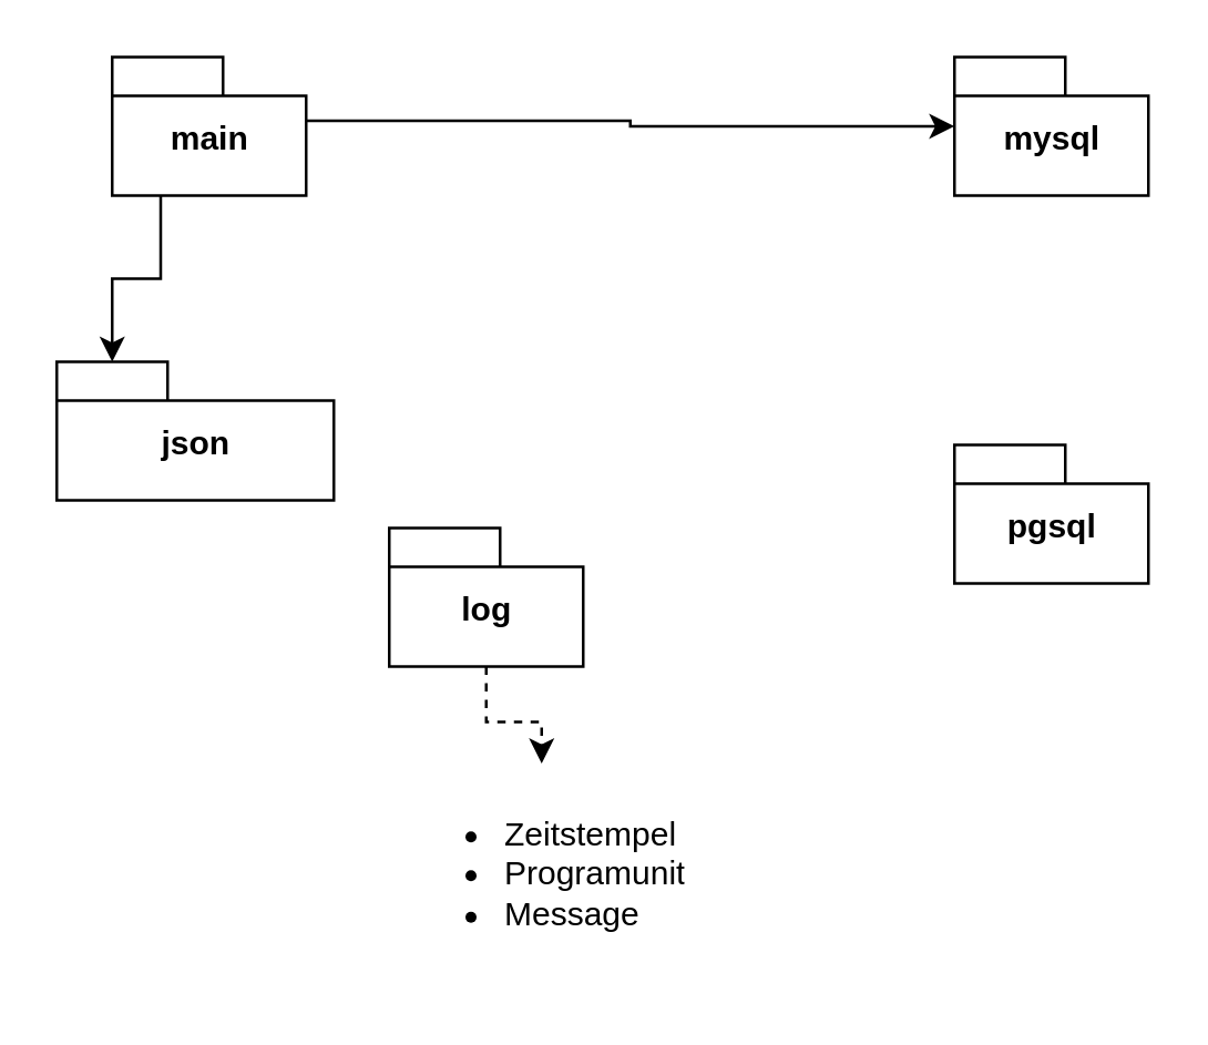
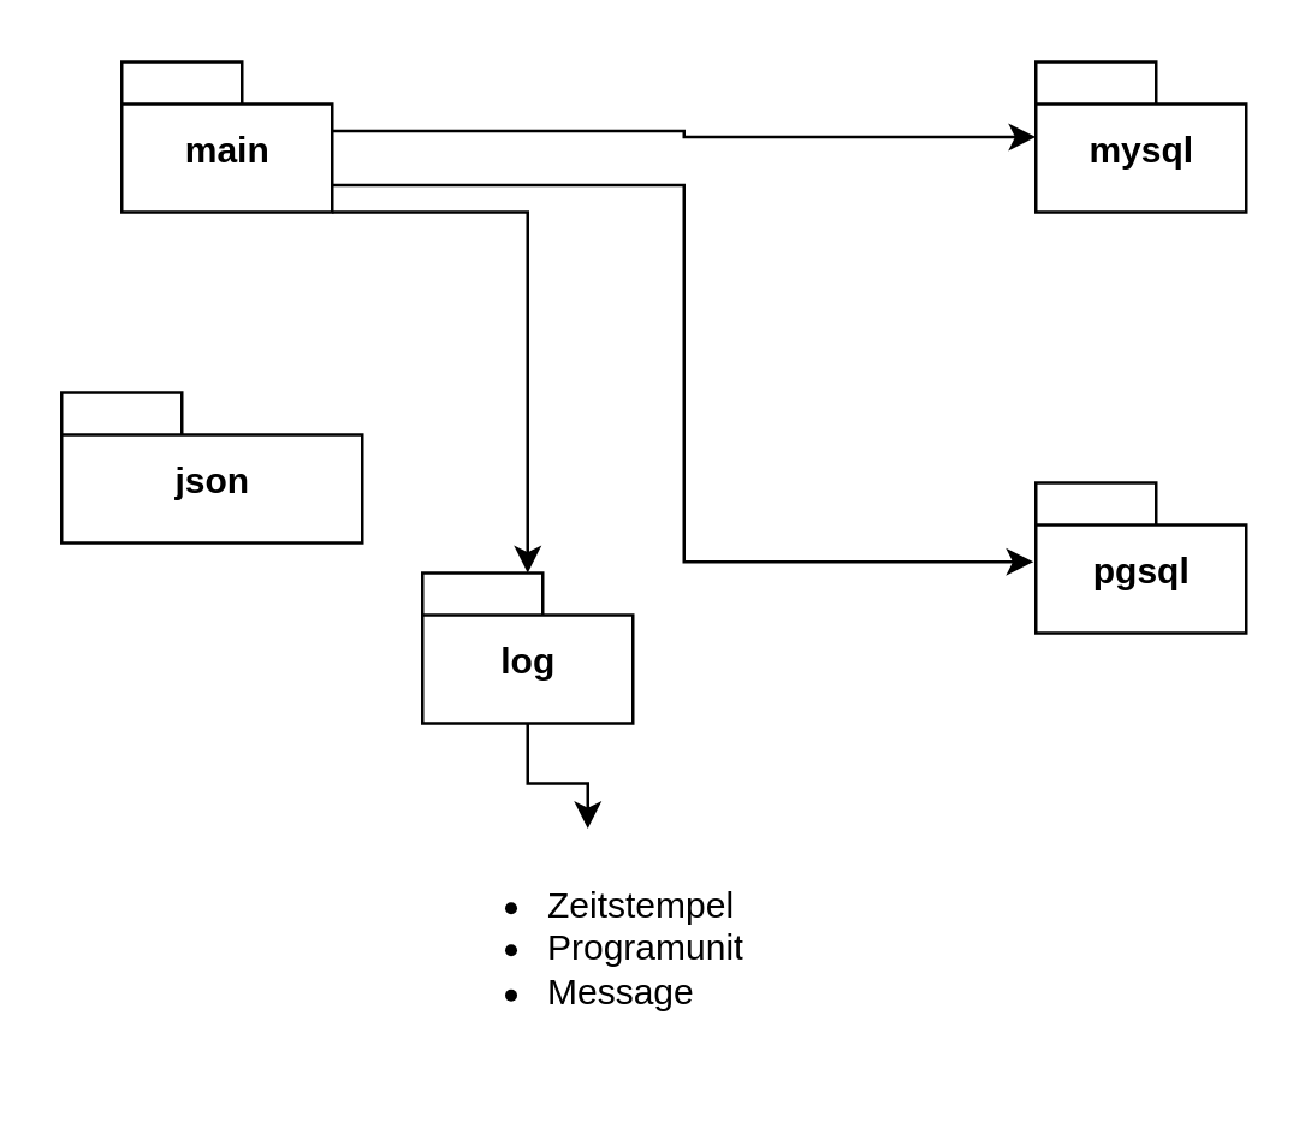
  <mxCell id="0" />
  <mxCell id="1" parent="0" />
  <mxCell id="2" value="&lt;div&gt;json&lt;/div&gt;" style="shape=folder;fontStyle=1;spacingTop=10;tabWidth=40;tabHeight=14;tabPosition=left;html=1;" parent="1" vertex="1"><mxGeometry x="20" y="130" width="100" height="50" as="geometry" /></mxCell>
  <mxCell id="3" value="&lt;div&gt;pgsql&lt;/div&gt;" style="shape=folder;fontStyle=1;spacingTop=10;tabWidth=40;tabHeight=14;tabPosition=left;html=1;" parent="1" vertex="1"><mxGeometry x="344" y="160" width="70" height="50" as="geometry" /></mxCell>
  <mxCell id="4" value="mysql" style="shape=folder;fontStyle=1;spacingTop=10;tabWidth=40;tabHeight=14;tabPosition=left;html=1;" parent="1" vertex="1"><mxGeometry x="344" y="20" width="70" height="50" as="geometry" /></mxCell>
- <mxCell id="5" style="edgeStyle=orthogonalEdgeStyle;rounded=0;orthogonalLoop=1;jettySize=auto;html=1;exitX=0.25;exitY=1;exitDx=0;exitDy=0;exitPerimeter=0;entryX=0;entryY=0;entryDx=20;entryDy=0;entryPerimeter=0;" parent="1" source="9" target="2" edge="1"><mxGeometry relative="1" as="geometry" /></mxCell>
+ <mxCell id="6" value="" style="edgeStyle=orthogonalEdgeStyle;rounded=0;orthogonalLoop=1;jettySize=auto;html=1;" parent="1" source="9" target="11" edge="1"><mxGeometry relative="1" as="geometry"><Array as="points"><mxPoint x="175" y="70" /></Array></mxGeometry></mxCell>
  <mxCell id="7" style="edgeStyle=orthogonalEdgeStyle;rounded=0;orthogonalLoop=1;jettySize=auto;html=1;exitX=0;exitY=0;exitDx=70;exitDy=23;exitPerimeter=0;" parent="1" source="9" target="4" edge="1"><mxGeometry relative="1" as="geometry" /></mxCell>
+ <mxCell id="8" style="edgeStyle=orthogonalEdgeStyle;rounded=0;orthogonalLoop=1;jettySize=auto;html=1;exitX=0;exitY=0;exitDx=70;exitDy=41;exitPerimeter=0;entryX=-0.011;entryY=0.526;entryDx=0;entryDy=0;entryPerimeter=0;" parent="1" source="9" target="3" edge="1"><mxGeometry relative="1" as="geometry" /></mxCell>
  <mxCell id="9" value="main" style="shape=folder;fontStyle=1;spacingTop=10;tabWidth=40;tabHeight=14;tabPosition=left;html=1;" parent="1" vertex="1"><mxGeometry x="40" y="20" width="70" height="50" as="geometry" /></mxCell>
- <mxCell id="10" style="edgeStyle=orthogonalEdgeStyle;rounded=0;orthogonalLoop=1;jettySize=auto;html=1;exitX=0.5;exitY=1;exitDx=0;exitDy=0;exitPerimeter=0;entryX=0.5;entryY=0;entryDx=0;entryDy=0;dashed=1;" parent="1" source="11" target="12" edge="1"><mxGeometry relative="1" as="geometry"><mxPoint x="190" y="260" as="targetPoint" /></mxGeometry></mxCell>
+ <mxCell id="10" style="edgeStyle=orthogonalEdgeStyle;rounded=0;orthogonalLoop=1;jettySize=auto;html=1;exitX=0.5;exitY=1;exitDx=0;exitDy=0;exitPerimeter=0;entryX=0.5;entryY=0;entryDx=0;entryDy=0;" parent="1" source="11" target="12" edge="1"><mxGeometry relative="1" as="geometry"><mxPoint x="190" y="260" as="targetPoint" /></mxGeometry></mxCell>
  <mxCell id="11" value="log" style="shape=folder;fontStyle=1;spacingTop=10;tabWidth=40;tabHeight=14;tabPosition=left;html=1;" parent="1" vertex="1"><mxGeometry x="140" y="190" width="70" height="50" as="geometry" /></mxCell>
  <mxCell id="12" value="&lt;ul&gt;&lt;li&gt;Zeitstempel&lt;/li&gt;&lt;li&gt;Programunit&lt;/li&gt;&lt;li&gt;Message&lt;/li&gt;&lt;/ul&gt;" style="text;strokeColor=none;fillColor=none;html=1;whiteSpace=wrap;verticalAlign=middle;overflow=hidden;" parent="1" vertex="1"><mxGeometry x="140" y="275" width="110" height="80" as="geometry" /></mxCell>
